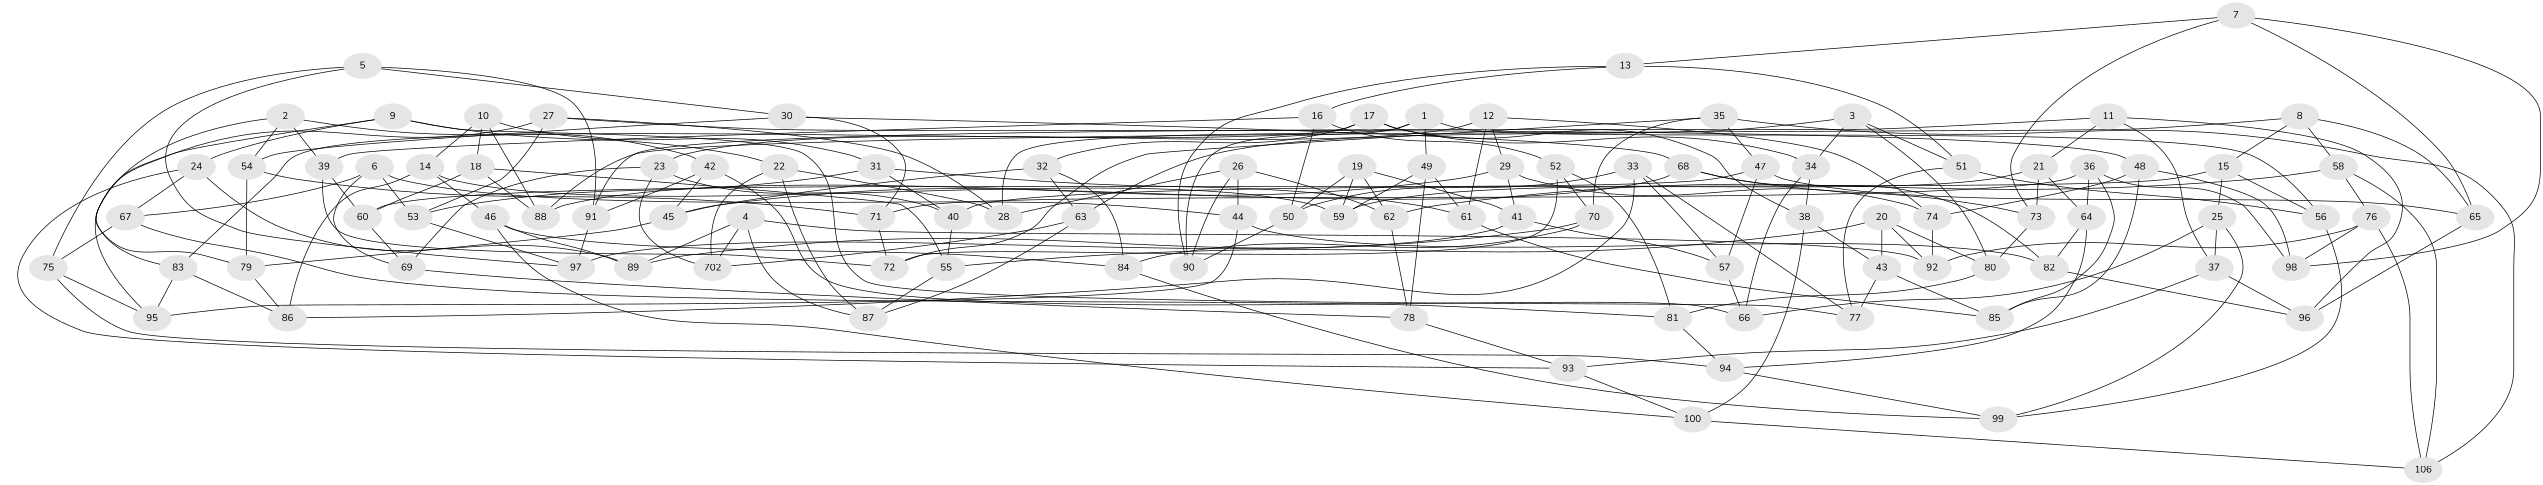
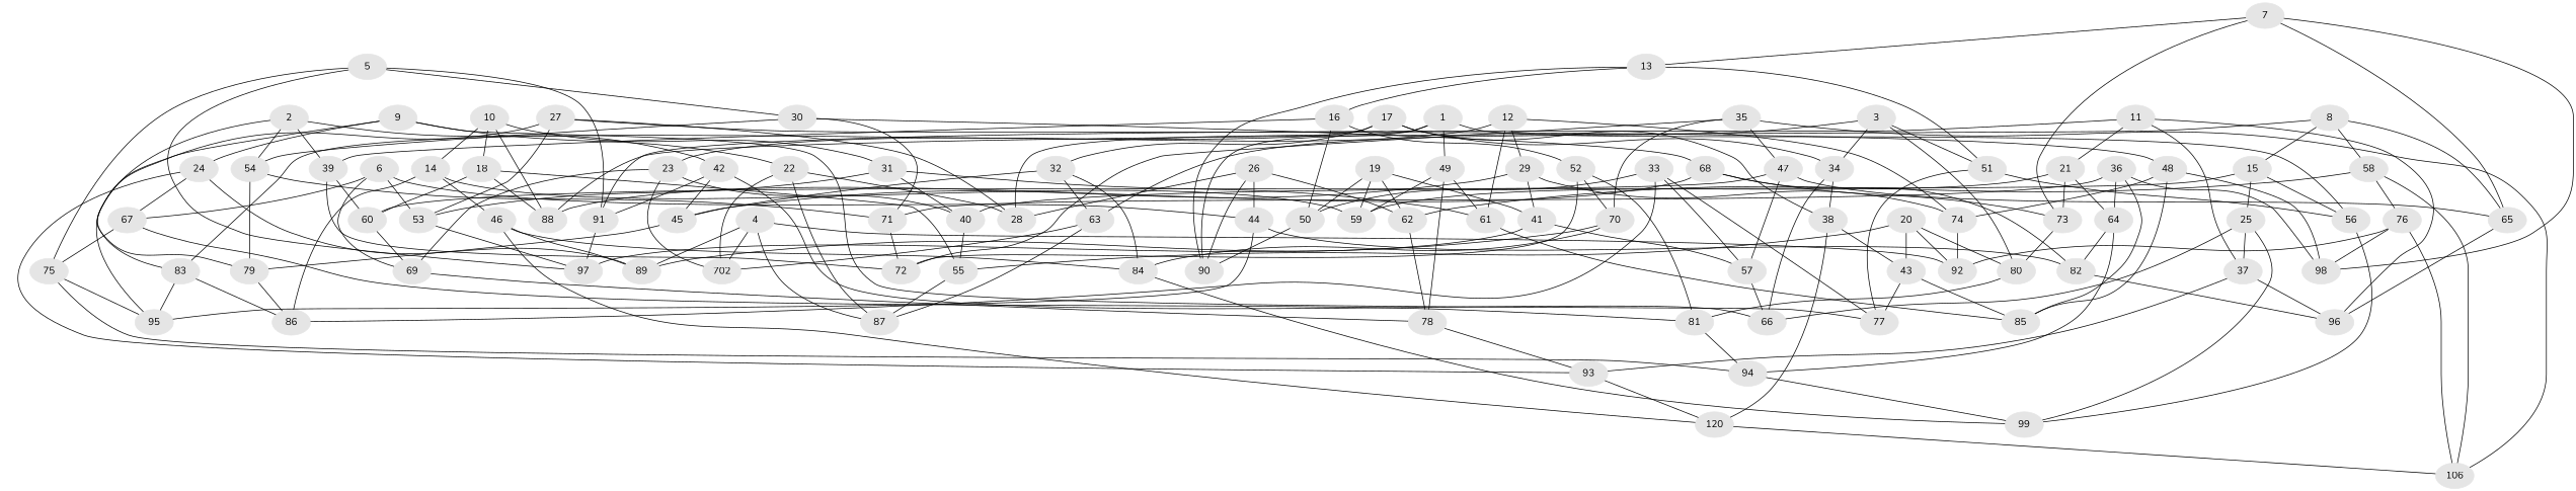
  graph {
    fontname=Nunito
    node [color=gray90 fontname=Nunito style=filled]
    edge [fontname=Nunito]
    1
    28
    49
    56
    90
    61
    59
    78
    99
    2
    39
    42
    54
    79
    60
    72
    91
    66
    45
    71
    86
    3
    34
    51
    63
    80
    38
    77
    87
    n30 [label=702]
    81
    4
    89
    92
    5
    30
    75
    97
    68
    95
    94
    6
    44
    53
    67
    69
    82
    7
    13
    65
    73
    98
    16
    96
    8
    15
    58
    88
    25
    40
    62
    n62 [label=106]
    76
    9
    22
    24
    83
    93
    10
    14
    18
    31
    46
    55
    11
    21
    37
    64
    12
    23
    29
    74
    41
    85
    50
    52
    84
-   100
+   100 [label=120]
    70
    17
    32
    43
    19
    57
    20
    26
    27
    48
    33
    35
    47
    36
    1 -- 28
    1 -- 49
    1 -- 56
    1 -- 90
    49 -- 61
    49 -- 59
    49 -- 78
    56 -- 99
    61 -- 85
    78 -- 93
    2 -- 39
    2 -- 42
    2 -- 54
    2 -- 79
    39 -- 60
    39 -- 72
    42 -- 91
    42 -- 66
    42 -- 45
    54 -- 79
    54 -- 71
    79 -- 86
    60 -- 69
    91 -- 97
    45 -- 79
    71 -- 72
    3 -- 34
    3 -- 51
    3 -- 63
    3 -- 80
    34 -- 66
    34 -- 38
    51 -- 56
    51 -- 77
    63 -- 87
    63 -- n30
    80 -- 81
    38 -- 100
    38 -- 43
    81 -- 94
    4 -- 87
    4 -- n30
    4 -- 89
    4 -- 92
    5 -- 91
    5 -- 30
    5 -- 75
    5 -- 97
    30 -- 54
    30 -- 71
    30 -- 68
    75 -- 95
    75 -- 94
    68 -- 82
    68 -- 73
    68 -- 88
    94 -- 99
    6 -- 44
    6 -- 53
    6 -- 67
    6 -- 69
    44 -- 95
    44 -- 82
    53 -- 97
    67 -- 81
    67 -- 75
    69 -- 78
    82 -- 96
    7 -- 13
    7 -- 65
    7 -- 73
    7 -- 98
    13 -- 90
    13 -- 51
    13 -- 16
    65 -- 96
    73 -- 80
    16 -- 39
    16 -- 50
    16 -- 52
    8 -- 65
    8 -- 15
    8 -- 58
    8 -- 88
    15 -- 56
    15 -- 25
    15 -- 40
    58 -- 62
    58 -- n62
    58 -- 76
    25 -- 99
    25 -- 66
    25 -- 37
    40 -- 55
    62 -- 78
    76 -- 92
    76 -- 98
    76 -- n62
    9 -- 77
    9 -- 22
    9 -- 24
    9 -- 83
    22 -- 28
    22 -- 87
    22 -- n30
    24 -- 89
    24 -- 67
    24 -- 93
    83 -- 86
    83 -- 95
    93 -- 100
    10 -- 88
    10 -- 14
    10 -- 18
    10 -- 31
    14 -- 59
    14 -- 86
    14 -- 46
    18 -- 60
    18 -- 88
    18 -- 55
    31 -- 61
    31 -- 53
    31 -- 40
    46 -- 89
    46 -- 84
    46 -- 100
    55 -- 87
    11 -- 91
    11 -- 96
    11 -- 21
    11 -- 37
    21 -- 59
    21 -- 73
    21 -- 64
    37 -- 96
    37 -- 93
    64 -- 94
    64 -- 82
    12 -- 61
    12 -- 23
    12 -- 29
    12 -- 74
    23 -- n30
    23 -- 69
    23 -- 40
    29 -- 45
    29 -- 74
    29 -- 41
    74 -- 92
    41 -- 97
    41 -- 57
    50 -- 90
    52 -- 72
    52 -- 81
    52 -- 70
    84 -- 99
    100 -- n62
    70 -- 89
    70 -- 84
    17 -- 34
    17 -- 38
    17 -- 83
    17 -- 32
    32 -- 45
    32 -- 63
    32 -- 84
    43 -- 77
    43 -- 85
    19 -- 59
    19 -- 62
    19 -- 41
    19 -- 50
    57 -- 66
    20 -- 80
    20 -- 92
    20 -- 55
    20 -- 43
    26 -- 28
    26 -- 90
    26 -- 44
    26 -- 62
    27 -- 28
    27 -- 95
    27 -- 53
    27 -- 48
    48 -- 98
    48 -- 74
    48 -- 85
    33 -- 86
    33 -- 77
    33 -- 50
    33 -- 57
    35 -- 72
    35 -- n62
    35 -- 70
    35 -- 47
    47 -- 60
    47 -- 65
    47 -- 57
    36 -- 71
    36 -- 98
    36 -- 64
    36 -- 85
  }
